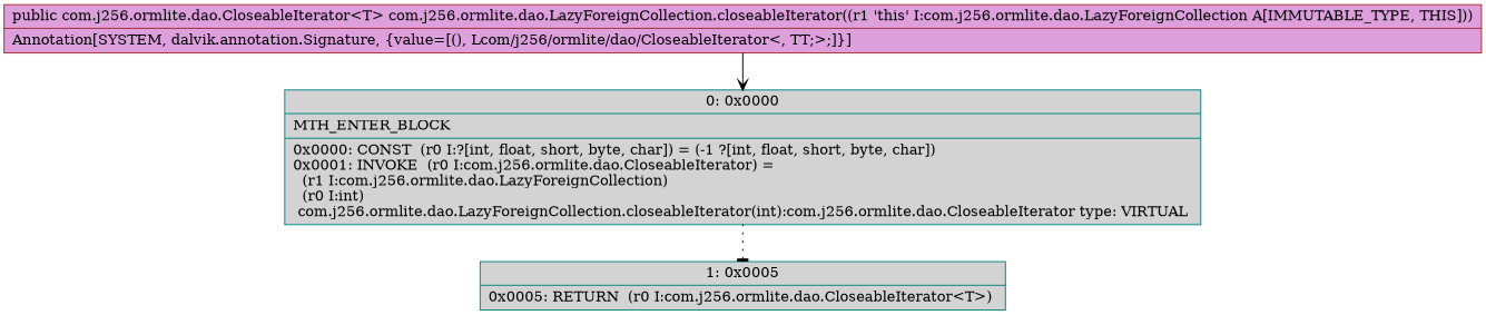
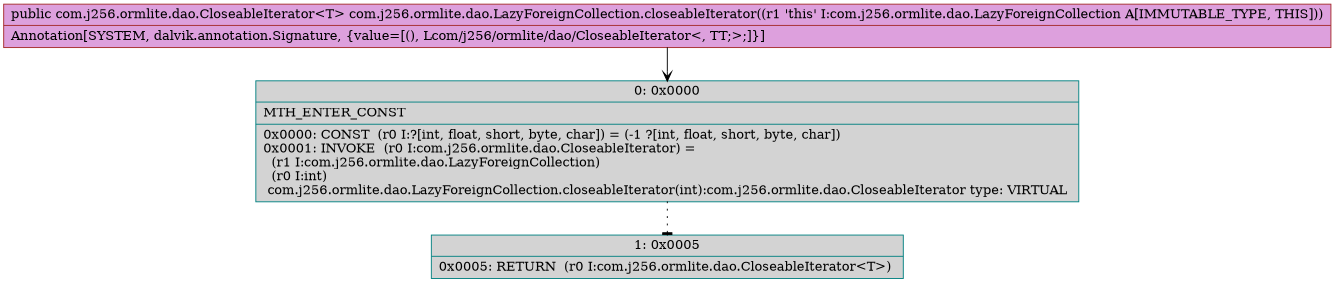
  digraph {
    node [shape=record style=filled fillcolor=lightgrey color=teal]
-   n1 [label="{0\:\ 0x0000|MTH_ENTER_BLOCK\l|0x0000: CONST  (r0 I:?[int, float, short, byte, char]) = (\-1 ?[int, float, short, byte, char]) \l0x0001: INVOKE  (r0 I:com.j256.ormlite.dao.CloseableIterator) = \l  (r1 I:com.j256.ormlite.dao.LazyForeignCollection)\l  (r0 I:int)\l com.j256.ormlite.dao.LazyForeignCollection.closeableIterator(int):com.j256.ormlite.dao.CloseableIterator type: VIRTUAL \l}"]
+   n1 [label="{0\:\ 0x0000|MTH_ENTER_CONST\l|0x0000: CONST  (r0 I:?[int, float, short, byte, char]) = (\-1 ?[int, float, short, byte, char]) \l0x0001: INVOKE  (r0 I:com.j256.ormlite.dao.CloseableIterator) = \l  (r1 I:com.j256.ormlite.dao.LazyForeignCollection)\l  (r0 I:int)\l com.j256.ormlite.dao.LazyForeignCollection.closeableIterator(int):com.j256.ormlite.dao.CloseableIterator type: VIRTUAL \l}"]
    n2 [label="{1\:\ 0x0005|0x0005: RETURN  (r0 I:com.j256.ormlite.dao.CloseableIterator\<T\>) \l}"]
    n3 [label="{public com.j256.ormlite.dao.CloseableIterator\<T\> com.j256.ormlite.dao.LazyForeignCollection.closeableIterator((r1 'this' I:com.j256.ormlite.dao.LazyForeignCollection A[IMMUTABLE_TYPE, THIS]))  | Annotation[SYSTEM, dalvik.annotation.Signature, \{value=[(), Lcom\/j256\/ormlite\/dao\/CloseableIterator\<, TT;\>;]\}]\l}" fillcolor=plum color=brown]
    n1 -> n2 [style=dotted arrowhead=tee]
    n3 -> n1 [style=solid arrowhead=vee]
  }
